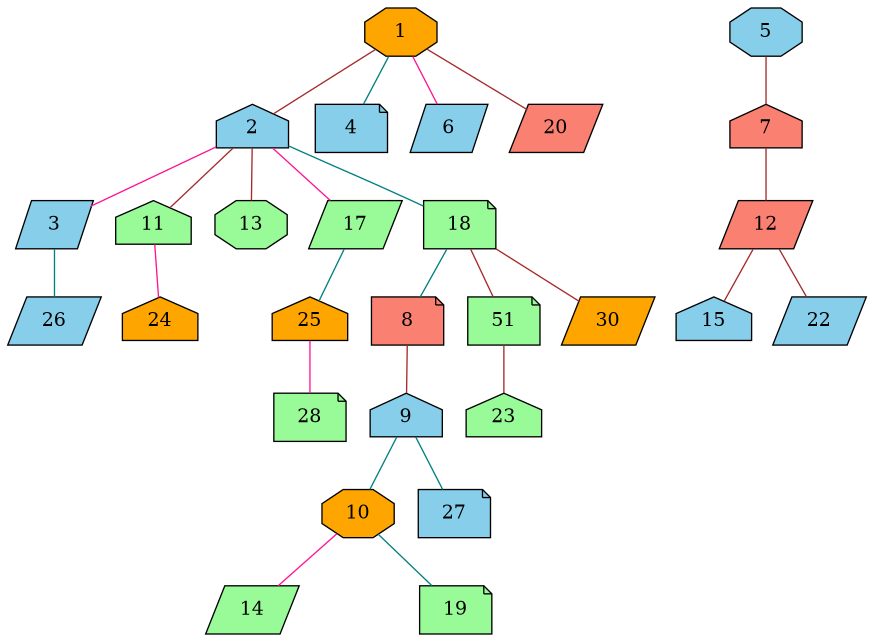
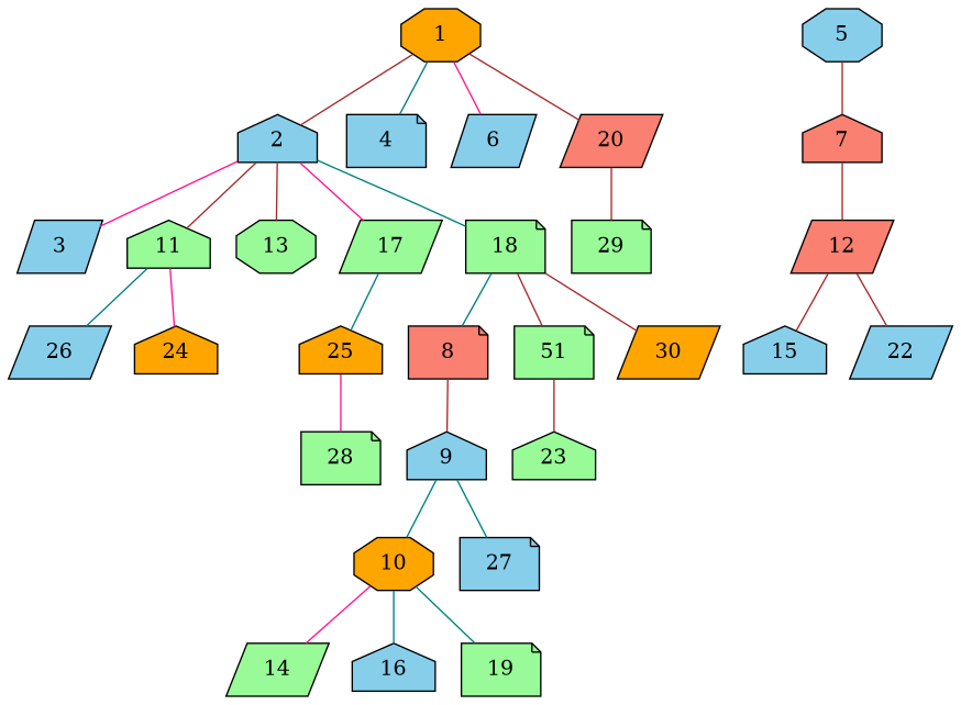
  graph {
    node [fillcolor=skyblue shape=house style=filled]
    edge [color=brown]
    1 [fillcolor=orange shape=octagon]
    2
    4 [shape=note]
    6 [shape=parallelogram]
    20 [fillcolor=salmon shape=parallelogram]
    3 [shape=parallelogram]
    11 [fillcolor=palegreen]
    13 [fillcolor=palegreen shape=octagon]
    17 [fillcolor=palegreen shape=parallelogram]
    18 [fillcolor=palegreen shape=note]
    8 [fillcolor=salmon shape=note]
    9
+   29 [fillcolor=palegreen shape=note]
    26 [shape=parallelogram]
    24 [fillcolor=orange]
    25 [fillcolor=orange]
    n17 [fillcolor=palegreen label=51 shape=note]
    30 [fillcolor=orange shape=parallelogram]
    10 [fillcolor=orange shape=octagon]
    27 [shape=note]
    5 [shape=octagon]
    7 [fillcolor=salmon]
    28 [fillcolor=palegreen shape=note]
    23 [fillcolor=palegreen]
    12 [fillcolor=salmon shape=parallelogram]
    15
    22 [shape=parallelogram]
    14 [fillcolor=palegreen shape=parallelogram]
+   16
    19 [fillcolor=palegreen shape=note]
    1 -- 2
    1 -- 4 [color=teal]
    1 -- 6 [color=deeppink]
    1 -- 20
    2 -- 3 [color=deeppink]
    2 -- 11
    2 -- 13
    2 -- 17 [color=deeppink]
    2 -- 18 [color=teal]
-   3 -- 26 [color=teal]
+   20 -- 29
+   11 -- 26 [color=teal]
    11 -- 24 [color=deeppink]
    17 -- 25 [color=teal]
    18 -- 8 [color=teal]
    18 -- n17
    18 -- 30
    8 -- 9
    9 -- 10 [color=teal]
    9 -- 27 [color=teal]
    25 -- 28 [color=deeppink]
    n17 -- 23
    10 -- 14 [color=deeppink]
+   10 -- 16 [color=teal]
    10 -- 19 [color=teal]
    5 -- 7
    7 -- 12
    12 -- 15
    12 -- 22
  }
